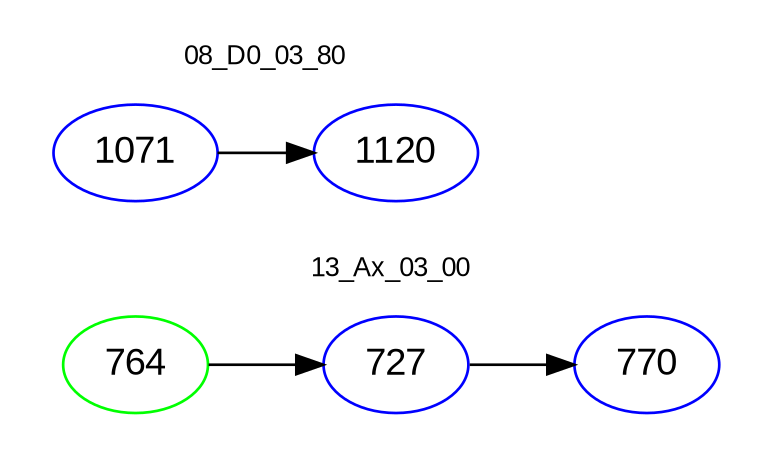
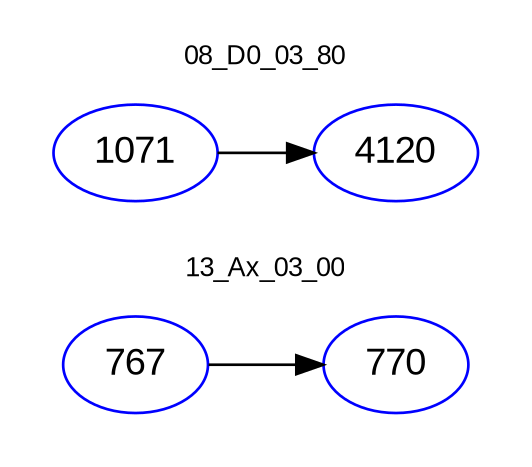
  digraph {
    fontname="Liberation Sans"
    rankdir=LR
    node [color=blue fontname="Liberation Sans"]
    edge [color=black fontname="Liberation Sans"]
-   n1 [color=green label=764]
-   n2 [label=727]
+   n2 [label=767]
    n3 [label=770]
    n4 [label=1071]
-   n5 [label=1120]
+   n5 [label=4120]
    subgraph cluster_1 {
      color=white
      fontsize=10
      label="13_Ax_03_00"
-     n1
      n2
      n3
    }
    subgraph cluster_2 {
      color=white
      fontsize=10
      label="08_D0_03_80"
      n4
      n5
    }
-   n1 -> n2
    n2 -> n3
    n4 -> n5
  }
